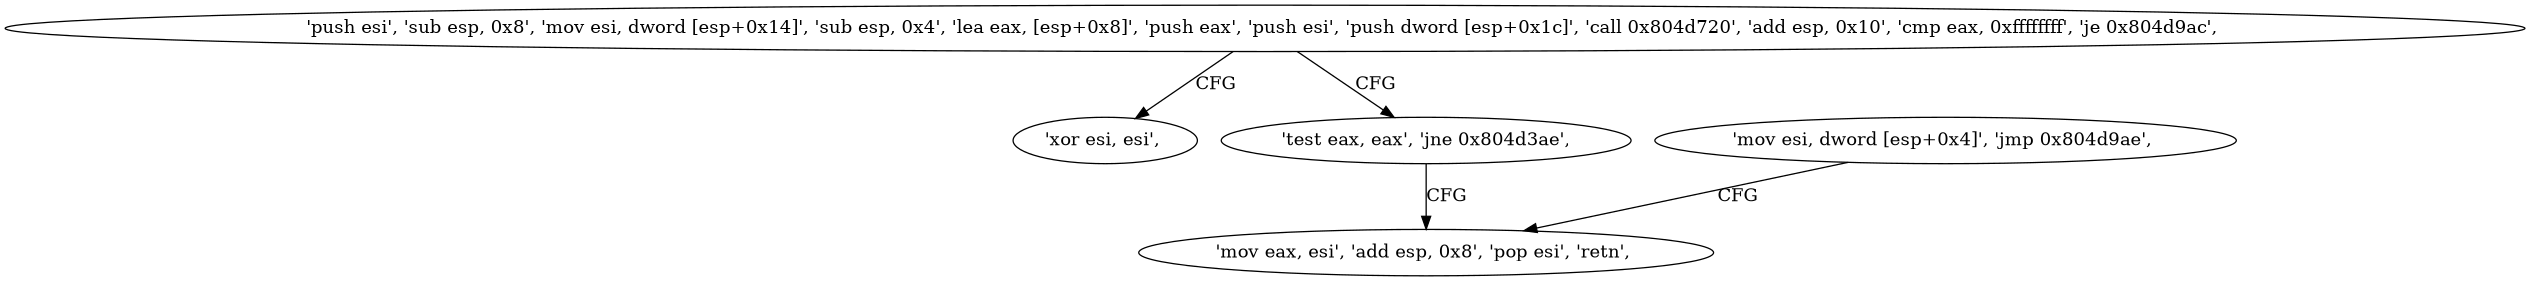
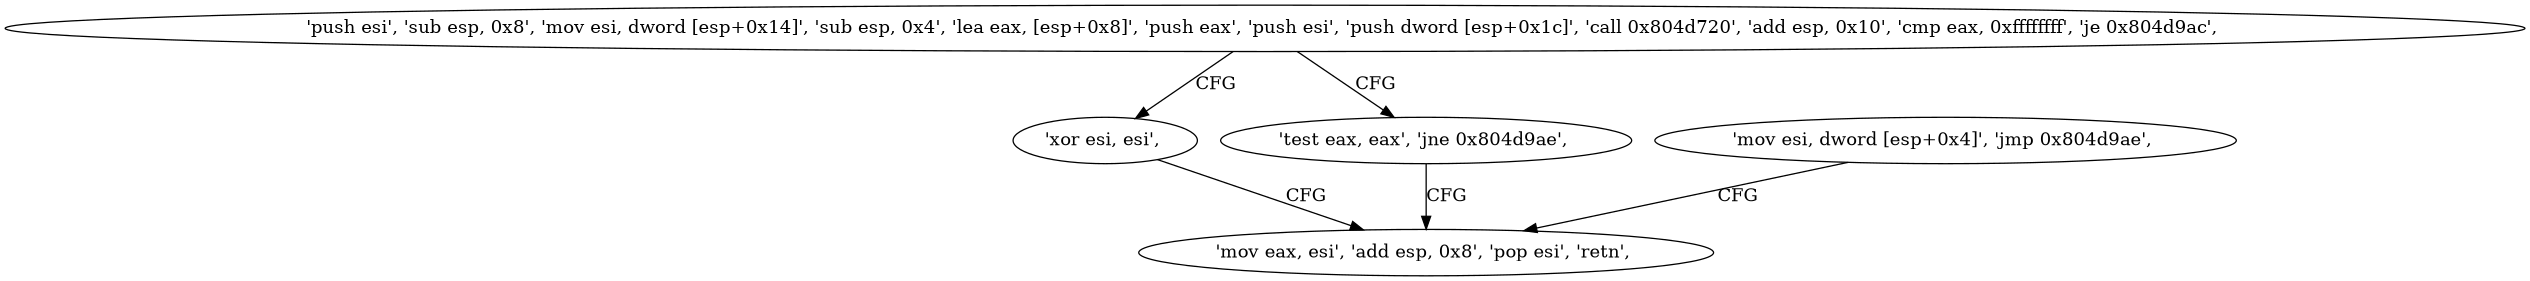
  digraph {
    n1 [label="'push esi', 'sub esp, 0x8', 'mov esi, dword [esp+0x14]', 'sub esp, 0x4', 'lea eax, [esp+0x8]', 'push eax', 'push esi', 'push dword [esp+0x1c]', 'call 0x804d720', 'add esp, 0x10', 'cmp eax, 0xffffffff', 'je 0x804d9ac', "]
    n2 [label="'xor esi, esi', "]
-   n3 [label="'test eax, eax', 'jne 0x804d3ae',"]
+   n3 [label="'test eax, eax', 'jne 0x804d9ae', "]
    n4 [label="'mov eax, esi', 'add esp, 0x8', 'pop esi', 'retn', "]
    n5 [label="'mov esi, dword [esp+0x4]', 'jmp 0x804d9ae', "]
    n1 -> n2 [label=CFG]
    n1 -> n3 [label=CFG]
+   n2 -> n4 [label=CFG]
    n3 -> n4 [label=CFG]
    n5 -> n4 [label=CFG]
  }
